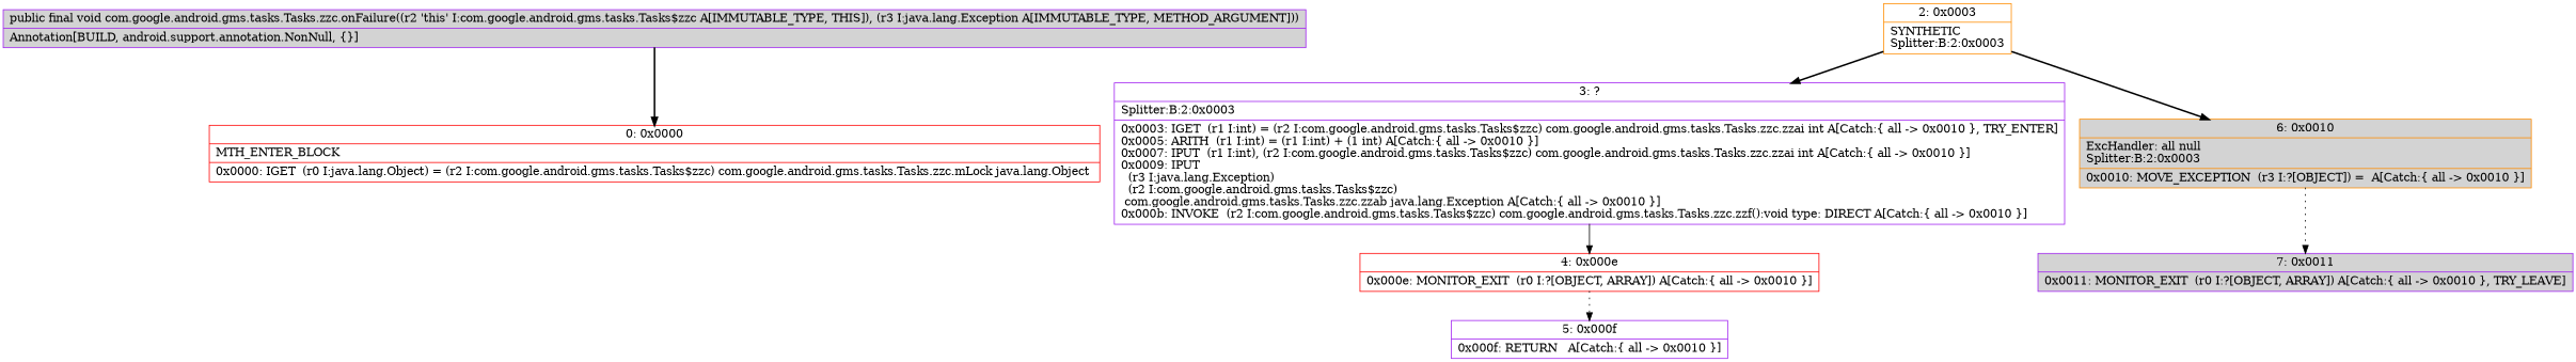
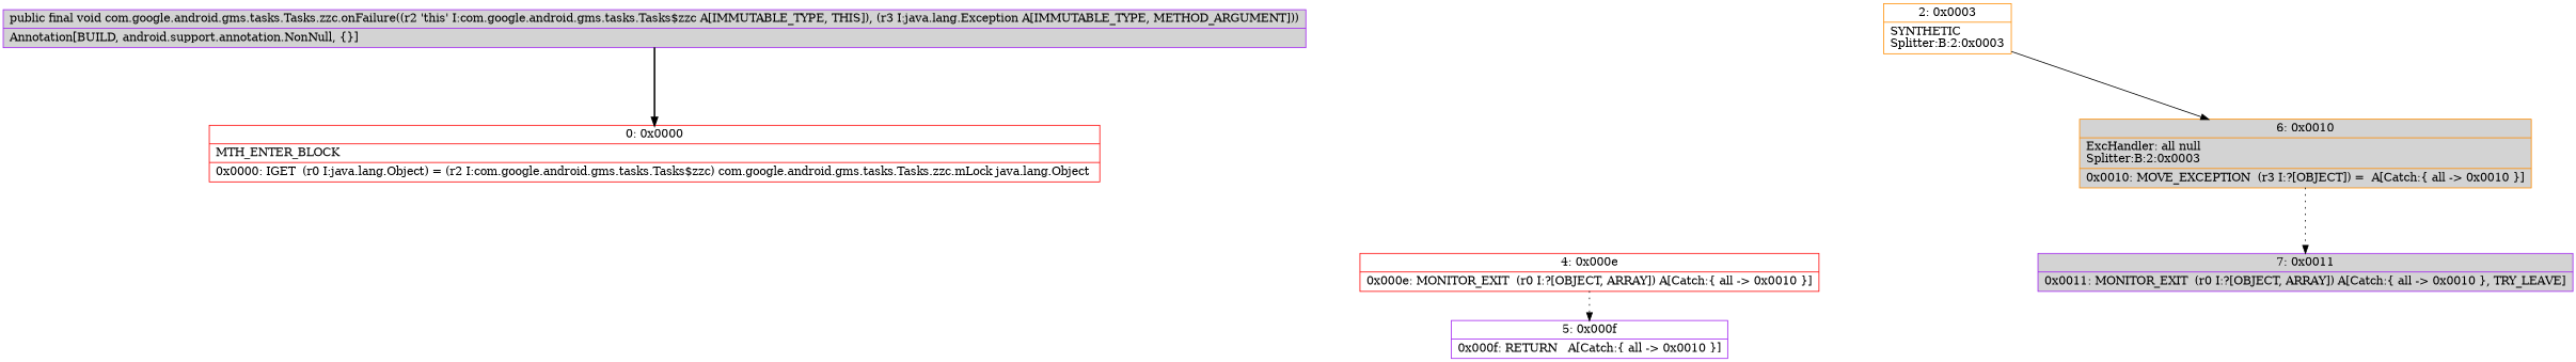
  digraph {
    node [color=purple fillcolor=white shape=record style=filled]
    edge [style=bold]
    n1 [color=red label="{0\:\ 0x0000|MTH_ENTER_BLOCK\l|0x0000: IGET  (r0 I:java.lang.Object) = (r2 I:com.google.android.gms.tasks.Tasks$zzc) com.google.android.gms.tasks.Tasks.zzc.mLock java.lang.Object \l}"]
    n2 [color=darkorange label="{2\:\ 0x0003|SYNTHETIC\lSplitter:B:2:0x0003\l}"]
-   n3 [label="{3\:\ ?|Splitter:B:2:0x0003\l|0x0003: IGET  (r1 I:int) = (r2 I:com.google.android.gms.tasks.Tasks$zzc) com.google.android.gms.tasks.Tasks.zzc.zzai int A[Catch:\{ all \-\> 0x0010 \}, TRY_ENTER]\l0x0005: ARITH  (r1 I:int) = (r1 I:int) + (1 int) A[Catch:\{ all \-\> 0x0010 \}]\l0x0007: IPUT  (r1 I:int), (r2 I:com.google.android.gms.tasks.Tasks$zzc) com.google.android.gms.tasks.Tasks.zzc.zzai int A[Catch:\{ all \-\> 0x0010 \}]\l0x0009: IPUT  \l  (r3 I:java.lang.Exception)\l  (r2 I:com.google.android.gms.tasks.Tasks$zzc)\l com.google.android.gms.tasks.Tasks.zzc.zzab java.lang.Exception A[Catch:\{ all \-\> 0x0010 \}]\l0x000b: INVOKE  (r2 I:com.google.android.gms.tasks.Tasks$zzc) com.google.android.gms.tasks.Tasks.zzc.zzf():void type: DIRECT A[Catch:\{ all \-\> 0x0010 \}]\l}"]
    n4 [color=darkorange fillcolor=lightgrey label="{6\:\ 0x0010|ExcHandler: all null\lSplitter:B:2:0x0003\l|0x0010: MOVE_EXCEPTION  (r3 I:?[OBJECT]) =  A[Catch:\{ all \-\> 0x0010 \}]\l}"]
    n5 [color=red label="{4\:\ 0x000e|0x000e: MONITOR_EXIT  (r0 I:?[OBJECT, ARRAY]) A[Catch:\{ all \-\> 0x0010 \}]\l}"]
    n6 [fillcolor=lightgrey label="{7\:\ 0x0011|0x0011: MONITOR_EXIT  (r0 I:?[OBJECT, ARRAY]) A[Catch:\{ all \-\> 0x0010 \}, TRY_LEAVE]\l}"]
    n7 [label="{5\:\ 0x000f|0x000f: RETURN   A[Catch:\{ all \-\> 0x0010 \}]\l}"]
    n8 [fillcolor=lightgrey label="{public final void com.google.android.gms.tasks.Tasks.zzc.onFailure((r2 'this' I:com.google.android.gms.tasks.Tasks$zzc A[IMMUTABLE_TYPE, THIS]), (r3 I:java.lang.Exception A[IMMUTABLE_TYPE, METHOD_ARGUMENT]))  | Annotation[BUILD, android.support.annotation.NonNull, \{\}]\l}"]
-   n2 -> n3
-   n2 -> n4
-   n3 -> n5 [style=solid]
+   n2 -> n4 [style=solid]
    n4 -> n6 [style=dotted]
    n5 -> n7 [style=dotted]
    n8 -> n1
  }
